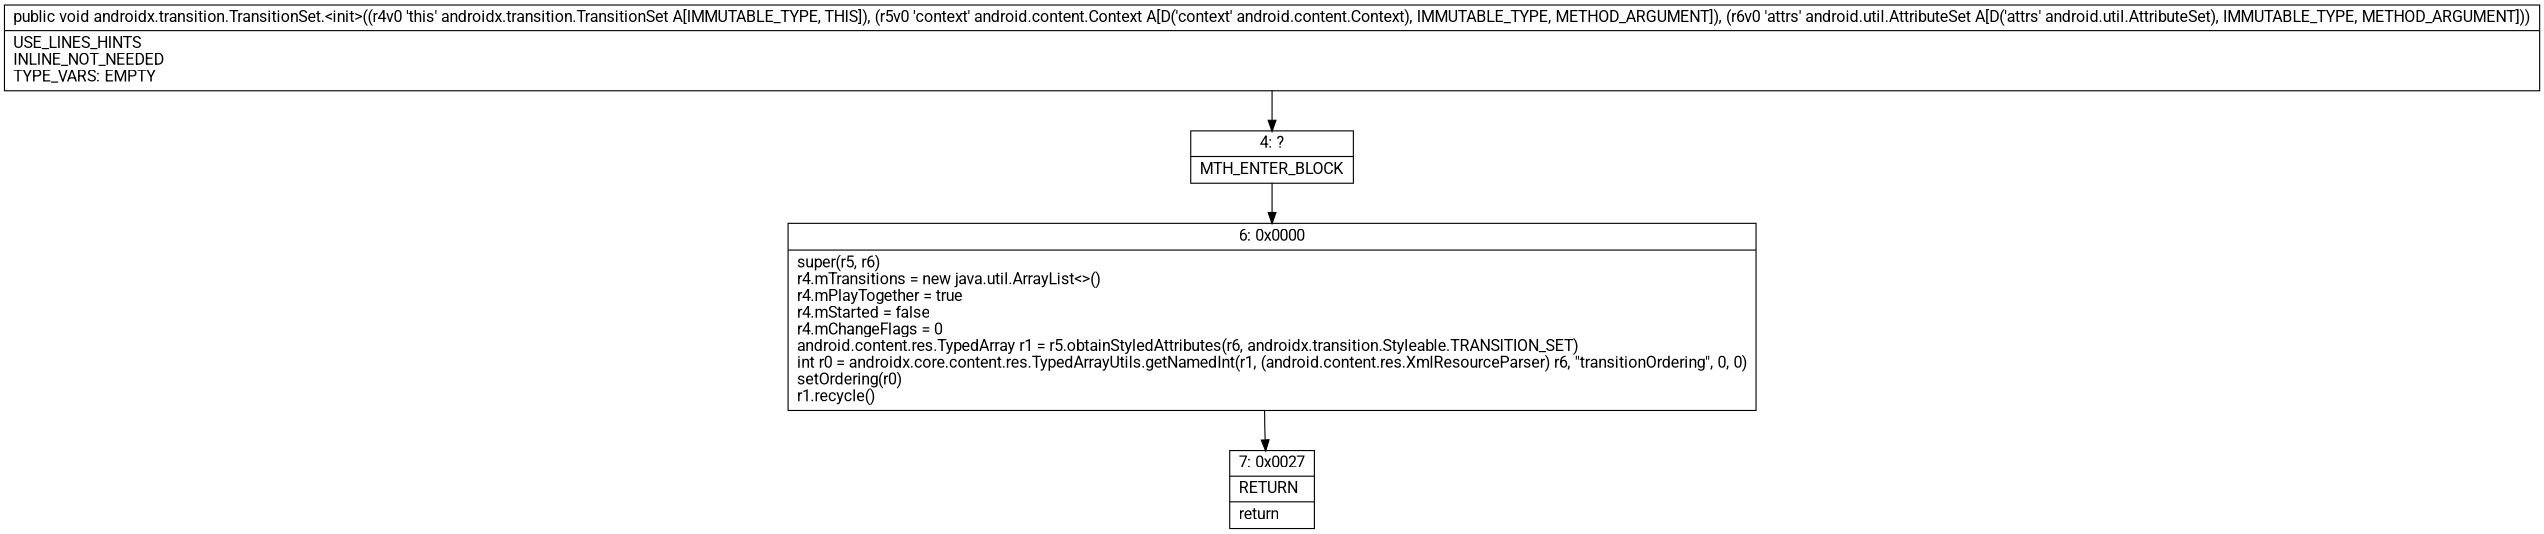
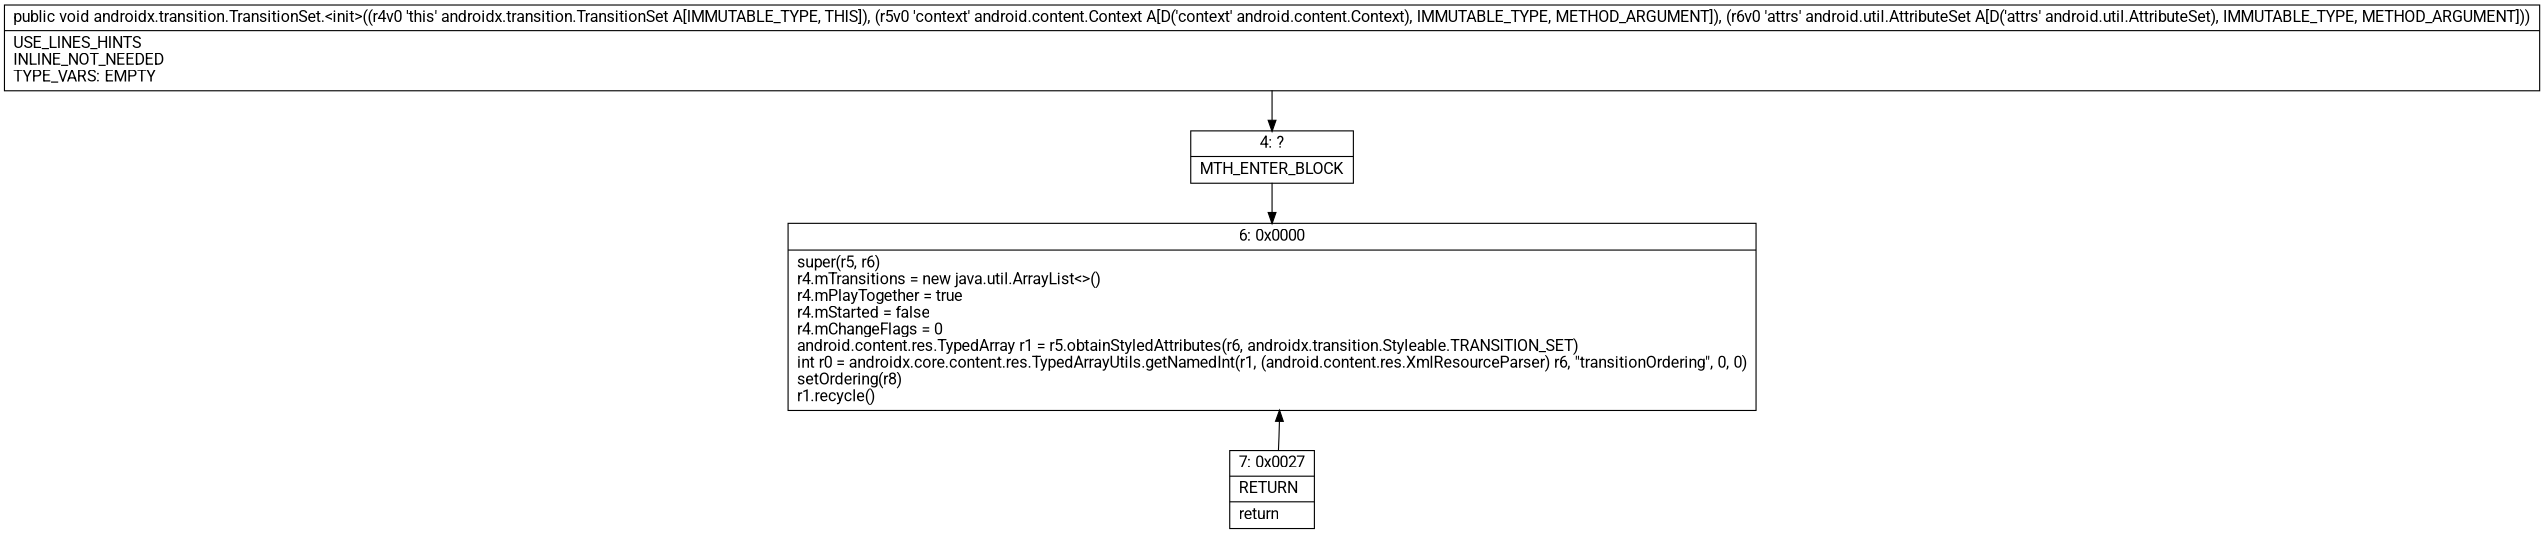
  digraph {
    fontname=Roboto
    node [fontname=Roboto shape=record]
    edge [fontname=Roboto]
    n1 [label="{4\:\ ?|MTH_ENTER_BLOCK\l}"]
-   n2 [label="{6\:\ 0x0000|super(r5, r6)\lr4.mTransitions = new java.util.ArrayList\<\>()\lr4.mPlayTogether = true\lr4.mStarted = false\lr4.mChangeFlags = 0\landroid.content.res.TypedArray r1 = r5.obtainStyledAttributes(r6, androidx.transition.Styleable.TRANSITION_SET)\lint r0 = androidx.core.content.res.TypedArrayUtils.getNamedInt(r1, (android.content.res.XmlResourceParser) r6, \"transitionOrdering\", 0, 0)\lsetOrdering(r0)\lr1.recycle()\l}"]
+   n2 [label="{6\:\ 0x0000|super(r5, r6)\lr4.mTransitions = new java.util.ArrayList\<\>()\lr4.mPlayTogether = true\lr4.mStarted = false\lr4.mChangeFlags = 0\landroid.content.res.TypedArray r1 = r5.obtainStyledAttributes(r6, androidx.transition.Styleable.TRANSITION_SET)\lint r0 = androidx.core.content.res.TypedArrayUtils.getNamedInt(r1, (android.content.res.XmlResourceParser) r6, \"transitionOrdering\", 0, 0)\lsetOrdering(r8)\lr1.recycle()\l}"]
    n3 [label="{7\:\ 0x0027|RETURN\l|return\l}"]
    n4 [label="{public void androidx.transition.TransitionSet.\<init\>((r4v0 'this' androidx.transition.TransitionSet A[IMMUTABLE_TYPE, THIS]), (r5v0 'context' android.content.Context A[D('context' android.content.Context), IMMUTABLE_TYPE, METHOD_ARGUMENT]), (r6v0 'attrs' android.util.AttributeSet A[D('attrs' android.util.AttributeSet), IMMUTABLE_TYPE, METHOD_ARGUMENT]))  | USE_LINES_HINTS\lINLINE_NOT_NEEDED\lTYPE_VARS: EMPTY\l}"]
    n1 -> n2
-   n2 -> n3
+   n3 -> n2
    n4 -> n1
  }
